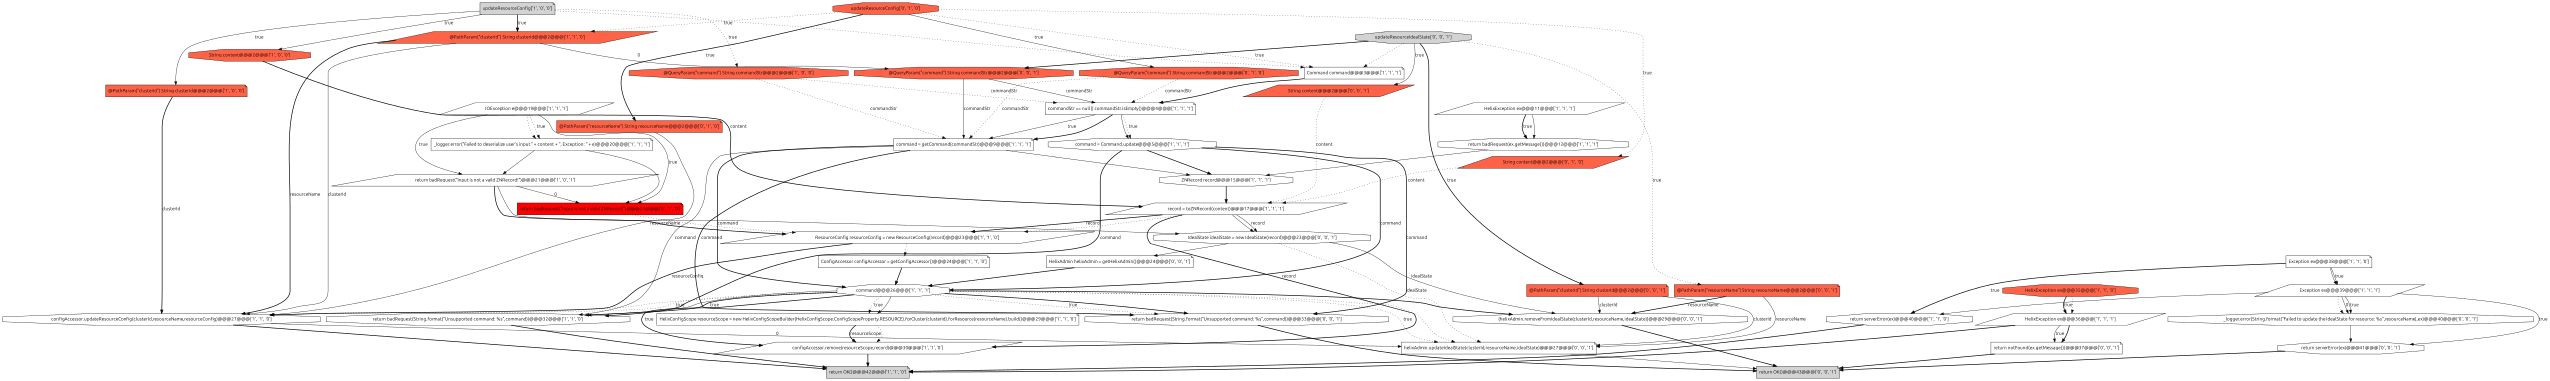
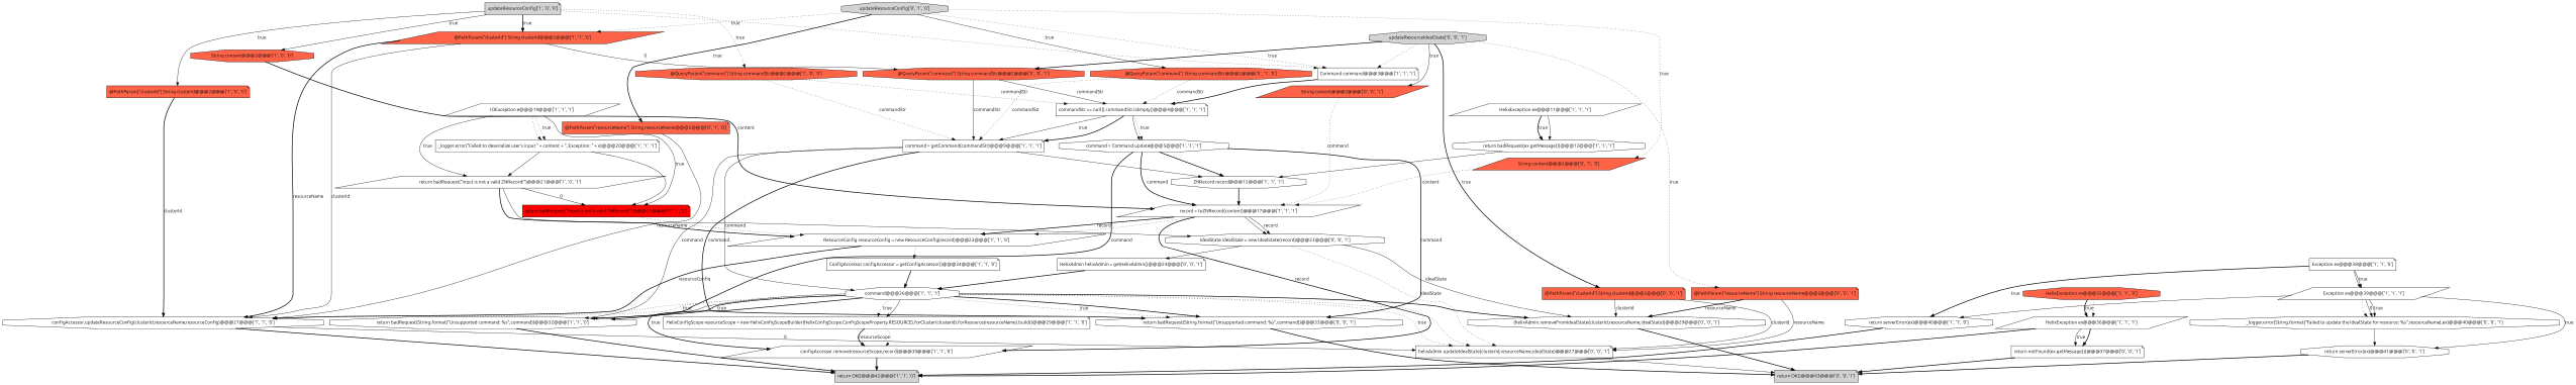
  digraph {
    fontname=Ubuntu
    node [fillcolor=white fontname=Ubuntu shape=octagon style=filled]
    edge [fontname=Ubuntu style=bold]
    n1 [fillcolor=tomato label="String content@@@2@@@['1', '0', '0']"]
    n2 [label="record = toZNRecord(content)@@@17@@@['1', '1', '1']" shape=parallelogram]
    n3 [label="configAccessor.remove(resourceScope,record)@@@30@@@['1', '1', '0']" shape=parallelogram]
    n4 [label="IdealState idealState = new IdealState(record)@@@23@@@['0', '0', '1']"]
    n5 [label="ResourceConfig resourceConfig = new ResourceConfig(record)@@@23@@@['1', '1', '0']" shape=parallelogram]
    n6 [label="{helixAdmin.removeFromIdealState(clusterId,resourceName,idealState)}@@@29@@@['0', '0', '1']"]
    n7 [fillcolor=lightgray label="return OK()@@@43@@@['0', '0', '1']" shape=note]
    n8 [label="return serverError(ex)@@@41@@@['0', '0', '1']"]
    n9 [label="Command command@@@3@@@['1', '1', '1']" shape=note]
    n10 [label="commandStr == null || commandStr.isEmpty()@@@4@@@['1', '1', '1']" shape=note]
    n11 [label="command = getCommand(commandStr)@@@9@@@['1', '1', '1']" shape=note]
    n12 [label="command = Command.update@@@5@@@['1', '1', '1']"]
    n13 [label="ZNRecord record@@@15@@@['1', '1', '1']"]
    n14 [label="return badRequest(ex.getMessage())@@@12@@@['1', '1', '1']"]
    n15 [label="helixAdmin.updateIdealState(clusterId,resourceName,idealState)@@@27@@@['0', '0', '1']" shape=note]
    n16 [fillcolor=tomato label="@PathParam(\"clusterId\") String clusterId@@@2@@@['0', '0', '1']" shape=note]
    n17 [fillcolor=tomato label="@PathParam(\"clusterId\") String clusterId@@@2@@@['1', '0', '0']" shape=note]
    n18 [label="configAccessor.updateResourceConfig(clusterId,resourceName,resourceConfig)@@@27@@@['1', '1', '0']"]
    n19 [fillcolor=lightgray label="return OK()@@@42@@@['1', '1', '0']" shape=note]
    n20 [label="_logger.error(String.format(\"Failed to update the IdealState for resource: %s\",resourceName),ex)@@@40@@@['0', '0', '1']"]
    n21 [fillcolor=lightgray label="updateResourceConfig['1', '0', '0']" shape=note]
    n22 [fillcolor=tomato label="@QueryParam(\"command\") String commandStr@@@2@@@['1', '0', '0']"]
    n23 [fillcolor=tomato label="@PathParam(\"clusterId\") String clusterId@@@2@@@['1', '1', '0']" shape=parallelogram]
    n24 [fillcolor=tomato label="@QueryParam(\"command\") String commandStr@@@2@@@['0', '0', '1']"]
    n25 [label="command@@@26@@@['1', '1', '1']"]
    n26 [label="return badRequest(String.format(\"Unsupported command: %s\",command))@@@33@@@['0', '0', '1']"]
    n27 [label="HelixConfigScope resourceScope = new HelixConfigScopeBuilder(HelixConfigScope.ConfigScopeProperty.RESOURCE).forCluster(clusterId).forResource(resourceName).build()@@@29@@@['1', '1', '0']" shape=note]
    n28 [label="return badRequest(String.format(\"Unsupported command: %s\",command))@@@32@@@['1', '1', '0']"]
    n29 [label="return badRequest(\"Input is not a vaild ZNRecord!\")@@@21@@@['1', '0', '1']" shape=parallelogram]
    n30 [fillcolor=red label="return badRequest(\"Input is not a valid ZNRecord!\")@@@21@@@['0', '1', '0']" shape=note]
    n31 [label="HelixAdmin helixAdmin = getHelixAdmin()@@@24@@@['0', '0', '1']" shape=note]
    n32 [label="ConfigAccessor configAccessor = getConfigAccessor()@@@24@@@['1', '1', '0']" shape=note]
    n33 [fillcolor=tomato label="@PathParam(\"resourceName\") String resourceName@@@2@@@['0', '0', '1']" shape=note]
    n34 [label="IOException e@@@19@@@['1', '1', '1']" shape=parallelogram]
    n35 [label="_logger.error(\"Failed to deserialize user's input \" + content + \", Exception: \" + e)@@@20@@@['1', '1', '1']" shape=note]
    n36 [fillcolor=lightgray label="updateResourceIdealState['0', '0', '1']"]
    n37 [fillcolor=tomato label="String content@@@2@@@['0', '0', '1']" shape=parallelogram]
    n38 [label="return serverError(ex)@@@40@@@['1', '1', '0']"]
    n39 [label="HelixException ex@@@11@@@['1', '1', '1']" shape=parallelogram]
    n40 [label="return notFound(ex.getMessage())@@@37@@@['0', '0', '1']" shape=note]
    n41 [fillcolor=tomato label="@PathParam(\"resourceName\") String resourceName@@@2@@@['0', '1', '0']" shape=note]
    n42 [fillcolor=tomato label="String content@@@2@@@['0', '1', '0']" shape=parallelogram]
    n43 [fillcolor=tomato label="HelixException ex@@@35@@@['1', '1', '0']"]
    n44 [label="HelixException ex@@@36@@@['1', '1', '1']" shape=parallelogram]
    n45 [label="Exception ex@@@39@@@['1', '1', '1']" shape=parallelogram]
-   n46 [fillcolor=tomato label="updateResourceConfig['0', '1', '0']"]
+   n46 [fillcolor=lightgray label="updateResourceConfig['0', '1', '0']"]
    n47 [fillcolor=tomato label="@QueryParam(\"command\") String commandStr@@@2@@@['0', '1', '0']"]
    n48 [label="Exception ex@@@38@@@['1', '1', '0']" shape=note]
    n1 -> n2 [label=content]
    n2 -> n3 [label=record]
    n2 -> n4 [style=solid]
    n2 -> n4 [label=record style=solid]
    n2 -> n5 [label=record]
    n2 -> n5 [style=dotted]
    n3 -> n19
    n4 -> n6 [label=idealState style=solid]
    n4 -> n15 [label=idealState style=dotted]
    n4 -> n31 [style=solid]
    n5 -> n18 [label=resourceConfig]
    n5 -> n32 [style=dotted]
    n6 -> n7
    n8 -> n7
    n9 -> n10
    n10 -> n11 [label=true style=solid]
    n10 -> n11
    n10 -> n12 [style=solid]
    n10 -> n12 [label=true style=dotted]
    n11 -> n13 [style=solid]
-   n11 -> n25 [label=command]
+   n11 -> n25 [label=command style=solid]
    n11 -> n26 [label=command]
    n11 -> n28 [label=command style=solid]
    n12 -> n13
-   n12 -> n25 [label=command]
+   n12 -> n2 [label=command]
    n12 -> n26 [label=command]
    n12 -> n28 [label=command]
    n13 -> n2
    n14 -> n13 [style=solid]
    n15 -> n7 [style=solid]
    n16 -> n6 [label=clusterId style=solid]
    n16 -> n15 [label=clusterId style=solid]
    n17 -> n18 [label=clusterId]
    n18 -> n15 [label=0 style=solid]
    n18 -> n19
    n20 -> n8 [style=solid]
    n21 -> n1 [label=true style=solid]
    n21 -> n9 [style=dotted]
    n21 -> n17 [label=true style=solid]
    n21 -> n22 [label=true style=dotted]
    n21 -> n23 [label=true]
    n22 -> n10 [label=commandStr style=dotted]
    n22 -> n11 [label=commandStr style=dotted]
    n23 -> n18 [label=clusterId style=solid]
    n23 -> n18 [label=resourceName]
    n23 -> n24 [label=0 style=solid]
    n24 -> n10 [label=commandStr style=solid]
    n24 -> n11 [label=commandStr style=solid]
    n25 -> n3 [label=true]
    n25 -> n6
    n25 -> n15 [label=true style=dotted]
    n25 -> n15 [style=dotted]
    n25 -> n18 [label=true style=dotted]
    n25 -> n18 [style=dotted]
    n25 -> n26 [label=true style=dotted]
    n25 -> n26
    n25 -> n27 [style=solid]
    n25 -> n27 [label=true style=dotted]
    n25 -> n28 [style=solid]
    n25 -> n28 [label=true]
    n26 -> n7
    n27 -> n3 [label=resourceScope]
    n27 -> n3 [style=dotted]
    n28 -> n19
    n29 -> n4 [style=solid]
    n29 -> n5
    n29 -> n30 [label=0 style=solid]
    n30 -> n5 [style=dotted]
    n31 -> n25
    n32 -> n25
    n33 -> n6 [label=resourceName]
    n33 -> n15 [label=resourceName style=solid]
    n34 -> n29 [label=true style=solid]
    n34 -> n30 [label=true style=solid]
    n34 -> n35 [label=true style=dotted]
    n34 -> n35 [style=dotted]
    n35 -> n29 [style=solid]
    n35 -> n30 [style=solid]
    n36 -> n9 [style=dotted]
    n36 -> n16 [label=true]
    n36 -> n24 [label=true]
    n36 -> n33 [label=true style=dotted]
    n36 -> n37 [label=true style=solid]
-   n37 -> n2 [label=content style=dotted]
+   n37 -> n2 [label=command style=dotted]
    n38 -> n19
    n39 -> n14 [style=solid]
    n39 -> n14 [label=true]
    n40 -> n7
    n41 -> n18 [label=resourceName style=solid]
    n42 -> n2 [label=content style=dotted]
    n43 -> n44 [label=true]
    n43 -> n44 [style=dotted]
    n44 -> n19
    n44 -> n40
    n44 -> n40 [label=true style=solid]
    n45 -> n8 [label=true style=solid]
    n45 -> n20 [style=dotted]
    n45 -> n20 [label=0 style=solid]
    n45 -> n20 [label=true style=solid]
    n45 -> n38 [style=solid]
    n46 -> n9 [style=dotted]
    n46 -> n23 [label=true style=dotted]
    n46 -> n41 [label=true]
    n46 -> n42 [label=true style=dotted]
    n46 -> n47 [label=true style=solid]
    n47 -> n10 [label=commandStr style=dotted]
    n47 -> n11 [label=commandStr style=dotted]
    n48 -> n38 [label=true]
    n48 -> n45 [style=solid]
    n48 -> n45 [label=true style=solid]
  }
